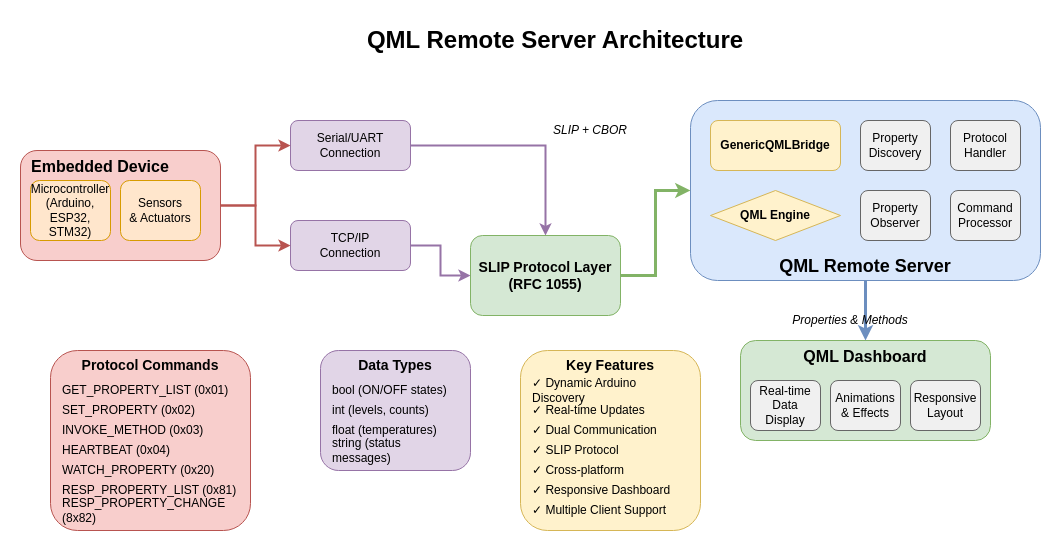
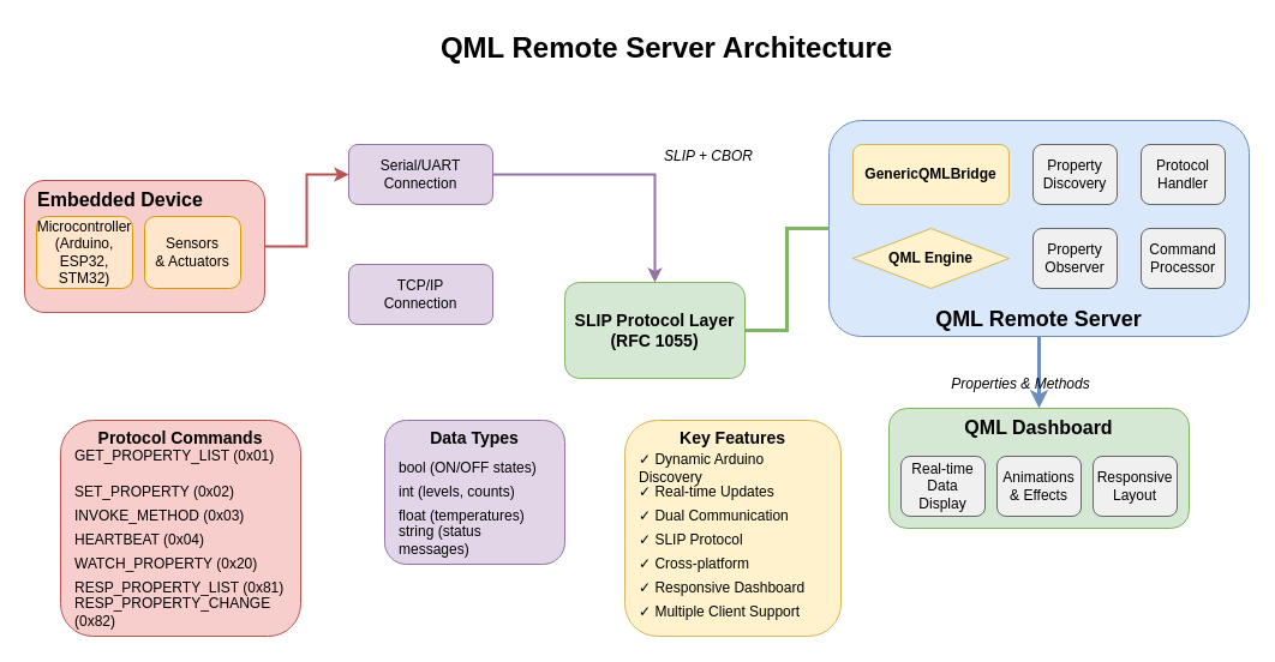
  <mxCell id="0" />
  <mxCell id="1" parent="0" />
  <mxCell id="2" value="QML Remote Server Architecture" style="text;html=1;strokeColor=none;fillColor=none;align=center;verticalAlign=middle;whiteSpace=wrap;rounded=0;fontSize=24;fontStyle=1;" parent="1" vertex="1"><mxGeometry x="320" y="20" width="470" height="40" as="geometry" /></mxCell>
  <mxCell id="3" value="Embedded Device" style="rounded=1;whiteSpace=wrap;html=1;fillColor=#f8cecc;strokeColor=#b85450;fontSize=16;fontStyle=1;align=left;verticalAlign=top;spacingLeft=9;" parent="1" vertex="1"><mxGeometry x="20" y="150" width="200" height="110" as="geometry" /></mxCell>
  <mxCell id="4" value="Microcontroller&#10;(Arduino, ESP32, STM32)" style="rounded=1;whiteSpace=wrap;html=1;fillColor=#ffe6cc;strokeColor=#d79b00;" parent="1" vertex="1"><mxGeometry x="30" y="180" width="80" height="60" as="geometry" /></mxCell>
  <mxCell id="5" value="Sensors&#10;&amp; Actuators" style="rounded=1;whiteSpace=wrap;html=1;fillColor=#ffe6cc;strokeColor=#d79b00;" parent="1" vertex="1"><mxGeometry x="120" y="180" width="80" height="60" as="geometry" /></mxCell>
  <mxCell id="6" value="Serial/UART&#10;Connection" style="rounded=1;whiteSpace=wrap;html=1;fillColor=#e1d5e7;strokeColor=#9673a6;" parent="1" vertex="1"><mxGeometry x="290" y="120" width="120" height="50" as="geometry" /></mxCell>
  <mxCell id="7" value="TCP/IP&#10;Connection" style="rounded=1;whiteSpace=wrap;html=1;fillColor=#e1d5e7;strokeColor=#9673a6;" parent="1" vertex="1"><mxGeometry x="290" y="220" width="120" height="50" as="geometry" /></mxCell>
  <mxCell id="8" value="SLIP Protocol Layer&#10;(RFC 1055)" style="rounded=1;whiteSpace=wrap;html=1;fillColor=#d5e8d4;strokeColor=#82b366;fontSize=14;fontStyle=1;" parent="1" vertex="1"><mxGeometry x="470" y="235" width="150" height="80" as="geometry" /></mxCell>
  <mxCell id="9" value="QML Remote Server" style="rounded=1;whiteSpace=wrap;html=1;fillColor=#dae8fc;strokeColor=#6c8ebf;fontSize=18;fontStyle=1;verticalAlign=bottom;" parent="1" vertex="1"><mxGeometry x="690" y="100" width="350" height="180" as="geometry" /></mxCell>
  <mxCell id="10" value="GenericQMLBridge" style="rounded=1;whiteSpace=wrap;html=1;fillColor=#fff2cc;strokeColor=#d6b656;fontStyle=1;" parent="1" vertex="1"><mxGeometry x="710" y="120" width="130" height="50" as="geometry" /></mxCell>
  <mxCell id="11" value="Property&#10;Discovery" style="rounded=1;whiteSpace=wrap;html=1;fillColor=#f0f0f0;strokeColor=#666666;" parent="1" vertex="1"><mxGeometry x="860" y="120" width="70" height="50" as="geometry" /></mxCell>
  <mxCell id="12" value="Protocol&#10;Handler" style="rounded=1;whiteSpace=wrap;html=1;fillColor=#f0f0f0;strokeColor=#666666;" parent="1" vertex="1"><mxGeometry x="950" y="120" width="70" height="50" as="geometry" /></mxCell>
  <mxCell id="13" value="QML Engine" style="rhombus;whiteSpace=wrap;html=1;fillColor=#fff2cc;strokeColor=#d6b656;fontStyle=1;" parent="1" vertex="1"><mxGeometry x="710" y="190" width="130" height="50" as="geometry" /></mxCell>
  <mxCell id="14" value="Property&#10;Observer" style="rounded=1;whiteSpace=wrap;html=1;fillColor=#f0f0f0;strokeColor=#666666;" parent="1" vertex="1"><mxGeometry x="860" y="190" width="70" height="50" as="geometry" /></mxCell>
  <mxCell id="15" value="Command&#10;Processor" style="rounded=1;whiteSpace=wrap;html=1;fillColor=#f0f0f0;strokeColor=#666666;" parent="1" vertex="1"><mxGeometry x="950" y="190" width="70" height="50" as="geometry" /></mxCell>
  <mxCell id="16" value="QML Dashboard" style="rounded=1;whiteSpace=wrap;html=1;fillColor=#d5e8d4;strokeColor=#82b366;fontSize=16;fontStyle=1;verticalAlign=top;" parent="1" vertex="1"><mxGeometry x="740" y="340" width="250" height="100" as="geometry" /></mxCell>
  <mxCell id="17" value="Real-time&#10;Data Display" style="rounded=1;whiteSpace=wrap;html=1;fillColor=#f0f0f0;strokeColor=#666666;" parent="1" vertex="1"><mxGeometry x="750" y="380" width="70" height="50" as="geometry" /></mxCell>
  <mxCell id="18" value="Animations&#10;&amp; Effects" style="rounded=1;whiteSpace=wrap;html=1;fillColor=#f0f0f0;strokeColor=#666666;" parent="1" vertex="1"><mxGeometry x="830" y="380" width="70" height="50" as="geometry" /></mxCell>
  <mxCell id="19" value="Responsive&#10;Layout" style="rounded=1;whiteSpace=wrap;html=1;fillColor=#f0f0f0;strokeColor=#666666;" parent="1" vertex="1"><mxGeometry x="910" y="380" width="70" height="50" as="geometry" /></mxCell>
  <mxCell id="20" value="Protocol Commands" style="rounded=1;whiteSpace=wrap;html=1;fillColor=#f8cecc;strokeColor=#b85450;fontSize=14;fontStyle=1;verticalAlign=top;" parent="1" vertex="1"><mxGeometry x="50" y="350" width="200" height="180" as="geometry" /></mxCell>
- <mxCell id="21" value="GET_PROPERTY_LIST (0x01)" style="text;html=1;strokeColor=none;fillColor=none;align=left;verticalAlign=middle;whiteSpace=wrap;rounded=0;" parent="1" vertex="1"><mxGeometry x="60" y="380" width="180" height="20" as="geometry" /></mxCell>
+ <mxCell id="21" value="GET_PROPERTY_LIST (0x01)" style="text;html=1;strokeColor=none;fillColor=none;align=left;verticalAlign=middle;whiteSpace=wrap;rounded=0;" parent="1" vertex="1"><mxGeometry x="60" y="370" width="180" height="20" as="geometry" /></mxCell>
  <mxCell id="22" value="SET_PROPERTY (0x02)" style="text;html=1;strokeColor=none;fillColor=none;align=left;verticalAlign=middle;whiteSpace=wrap;rounded=0;" parent="1" vertex="1"><mxGeometry x="60" y="400" width="180" height="20" as="geometry" /></mxCell>
  <mxCell id="23" value="INVOKE_METHOD (0x03)" style="text;html=1;strokeColor=none;fillColor=none;align=left;verticalAlign=middle;whiteSpace=wrap;rounded=0;" parent="1" vertex="1"><mxGeometry x="60" y="420" width="180" height="20" as="geometry" /></mxCell>
  <mxCell id="24" value="HEARTBEAT (0x04)" style="text;html=1;strokeColor=none;fillColor=none;align=left;verticalAlign=middle;whiteSpace=wrap;rounded=0;" parent="1" vertex="1"><mxGeometry x="60" y="440" width="180" height="20" as="geometry" /></mxCell>
  <mxCell id="25" value="WATCH_PROPERTY (0x20)" style="text;html=1;strokeColor=none;fillColor=none;align=left;verticalAlign=middle;whiteSpace=wrap;rounded=0;" parent="1" vertex="1"><mxGeometry x="60" y="460" width="180" height="20" as="geometry" /></mxCell>
  <mxCell id="26" value="RESP_PROPERTY_LIST (0x81)" style="text;html=1;strokeColor=none;fillColor=none;align=left;verticalAlign=middle;whiteSpace=wrap;rounded=0;" parent="1" vertex="1"><mxGeometry x="60" y="480" width="180" height="20" as="geometry" /></mxCell>
- <mxCell id="27" value="RESP_PROPERTY_CHANGE (8x82)" style="text;html=1;strokeColor=none;fillColor=none;align=left;verticalAlign=middle;whiteSpace=wrap;rounded=0;" parent="1" vertex="1"><mxGeometry x="60" y="500" width="180" height="20" as="geometry" /></mxCell>
+ <mxCell id="27" value="RESP_PROPERTY_CHANGE (0x82)" style="text;html=1;strokeColor=none;fillColor=none;align=left;verticalAlign=middle;whiteSpace=wrap;rounded=0;" parent="1" vertex="1"><mxGeometry x="60" y="500" width="180" height="20" as="geometry" /></mxCell>
  <mxCell id="28" value="Data Types" style="rounded=1;whiteSpace=wrap;html=1;fillColor=#e1d5e7;strokeColor=#9673a6;fontSize=14;fontStyle=1;verticalAlign=top;" parent="1" vertex="1"><mxGeometry x="320" y="350" width="150" height="120" as="geometry" /></mxCell>
  <mxCell id="29" value="bool (ON/OFF states)" style="text;html=1;strokeColor=none;fillColor=none;align=left;verticalAlign=middle;whiteSpace=wrap;rounded=0;" parent="1" vertex="1"><mxGeometry x="330" y="380" width="130" height="20" as="geometry" /></mxCell>
  <mxCell id="30" value="int (levels, counts)" style="text;html=1;strokeColor=none;fillColor=none;align=left;verticalAlign=middle;whiteSpace=wrap;rounded=0;" parent="1" vertex="1"><mxGeometry x="330" y="400" width="130" height="20" as="geometry" /></mxCell>
  <mxCell id="31" value="float (temperatures)" style="text;html=1;strokeColor=none;fillColor=none;align=left;verticalAlign=middle;whiteSpace=wrap;rounded=0;" parent="1" vertex="1"><mxGeometry x="330" y="420" width="130" height="20" as="geometry" /></mxCell>
  <mxCell id="32" value="string (status messages)" style="text;html=1;strokeColor=none;fillColor=none;align=left;verticalAlign=middle;whiteSpace=wrap;rounded=0;" parent="1" vertex="1"><mxGeometry x="330" y="440" width="130" height="20" as="geometry" /></mxCell>
  <mxCell id="33" style="edgeStyle=orthogonalEdgeStyle;rounded=0;orthogonalLoop=1;jettySize=auto;html=1;strokeWidth=2;fillColor=#f8cecc;strokeColor=#b85450;" parent="1" source="3" target="6" edge="1"><mxGeometry relative="1" as="geometry" /></mxCell>
- <mxCell id="34" style="edgeStyle=orthogonalEdgeStyle;rounded=0;orthogonalLoop=1;jettySize=auto;html=1;strokeWidth=2;fillColor=#f8cecc;strokeColor=#b85450;" parent="1" source="3" target="7" edge="1"><mxGeometry relative="1" as="geometry" /></mxCell>
  <mxCell id="35" style="edgeStyle=orthogonalEdgeStyle;rounded=0;orthogonalLoop=1;jettySize=auto;html=1;strokeWidth=2;fillColor=#e1d5e7;strokeColor=#9673a6;" parent="1" source="6" target="8" edge="1"><mxGeometry relative="1" as="geometry" /></mxCell>
- <mxCell id="36" style="edgeStyle=orthogonalEdgeStyle;rounded=0;orthogonalLoop=1;jettySize=auto;html=1;strokeWidth=2;fillColor=#e1d5e7;strokeColor=#9673a6;" parent="1" source="7" target="8" edge="1"><mxGeometry relative="1" as="geometry" /></mxCell>
- <mxCell id="37" style="edgeStyle=orthogonalEdgeStyle;rounded=0;orthogonalLoop=1;jettySize=auto;html=1;strokeWidth=3;fillColor=#d5e8d4;strokeColor=#82b366;" parent="1" source="8" target="9" edge="1"><mxGeometry relative="1" as="geometry" /></mxCell>
+ <mxCell id="37" style="edgeStyle=orthogonalEdgeStyle;rounded=0;orthogonalLoop=1;jettySize=auto;html=1;strokeWidth=3;fillColor=#d5e8d4;strokeColor=#82b366;endArrow=none;" parent="1" source="8" target="9" edge="1"><mxGeometry relative="1" as="geometry" /></mxCell>
  <mxCell id="38" style="edgeStyle=orthogonalEdgeStyle;rounded=0;orthogonalLoop=1;jettySize=auto;html=1;strokeWidth=3;fillColor=#dae8fc;strokeColor=#6c8ebf;" parent="1" source="9" target="16" edge="1"><mxGeometry relative="1" as="geometry" /></mxCell>
  <mxCell id="39" value="SLIP + CBOR" style="text;html=1;strokeColor=none;fillColor=none;align=center;verticalAlign=middle;whiteSpace=wrap;rounded=0;fontSize=12;fontStyle=2;" parent="1" vertex="1"><mxGeometry x="550" y="120" width="80" height="20" as="geometry" /></mxCell>
  <mxCell id="40" value="Properties &amp; Methods" style="text;html=1;strokeColor=none;fillColor=none;align=center;verticalAlign=middle;whiteSpace=wrap;rounded=0;fontSize=12;fontStyle=2;" parent="1" vertex="1"><mxGeometry x="790" y="310" width="120" height="20" as="geometry" /></mxCell>
  <mxCell id="41" value="Key Features" style="rounded=1;whiteSpace=wrap;html=1;fillColor=#fff2cc;strokeColor=#d6b656;fontSize=14;fontStyle=1;verticalAlign=top;" parent="1" vertex="1"><mxGeometry x="520" y="350" width="180" height="180" as="geometry" /></mxCell>
  <mxCell id="42" value="✓ Dynamic Arduino Discovery" style="text;html=1;strokeColor=none;fillColor=none;align=left;verticalAlign=middle;whiteSpace=wrap;rounded=0;" parent="1" vertex="1"><mxGeometry x="530" y="380" width="160" height="20" as="geometry" /></mxCell>
  <mxCell id="43" value="✓ Real-time Updates" style="text;html=1;strokeColor=none;fillColor=none;align=left;verticalAlign=middle;whiteSpace=wrap;rounded=0;" parent="1" vertex="1"><mxGeometry x="530" y="400" width="160" height="20" as="geometry" /></mxCell>
  <mxCell id="44" value="✓ Dual Communication" style="text;html=1;strokeColor=none;fillColor=none;align=left;verticalAlign=middle;whiteSpace=wrap;rounded=0;" parent="1" vertex="1"><mxGeometry x="530" y="420" width="160" height="20" as="geometry" /></mxCell>
  <mxCell id="45" value="✓ SLIP Protocol" style="text;html=1;strokeColor=none;fillColor=none;align=left;verticalAlign=middle;whiteSpace=wrap;rounded=0;" parent="1" vertex="1"><mxGeometry x="530" y="440" width="160" height="20" as="geometry" /></mxCell>
  <mxCell id="46" value="✓ Cross-platform" style="text;html=1;strokeColor=none;fillColor=none;align=left;verticalAlign=middle;whiteSpace=wrap;rounded=0;" parent="1" vertex="1"><mxGeometry x="530" y="460" width="160" height="20" as="geometry" /></mxCell>
  <mxCell id="47" value="✓ Responsive Dashboard" style="text;html=1;strokeColor=none;fillColor=none;align=left;verticalAlign=middle;whiteSpace=wrap;rounded=0;" parent="1" vertex="1"><mxGeometry x="530" y="480" width="160" height="20" as="geometry" /></mxCell>
  <mxCell id="48" value="✓ Multiple Client Support" style="text;html=1;strokeColor=none;fillColor=none;align=left;verticalAlign=middle;whiteSpace=wrap;rounded=0;" parent="1" vertex="1"><mxGeometry x="530" y="500" width="160" height="20" as="geometry" /></mxCell>
